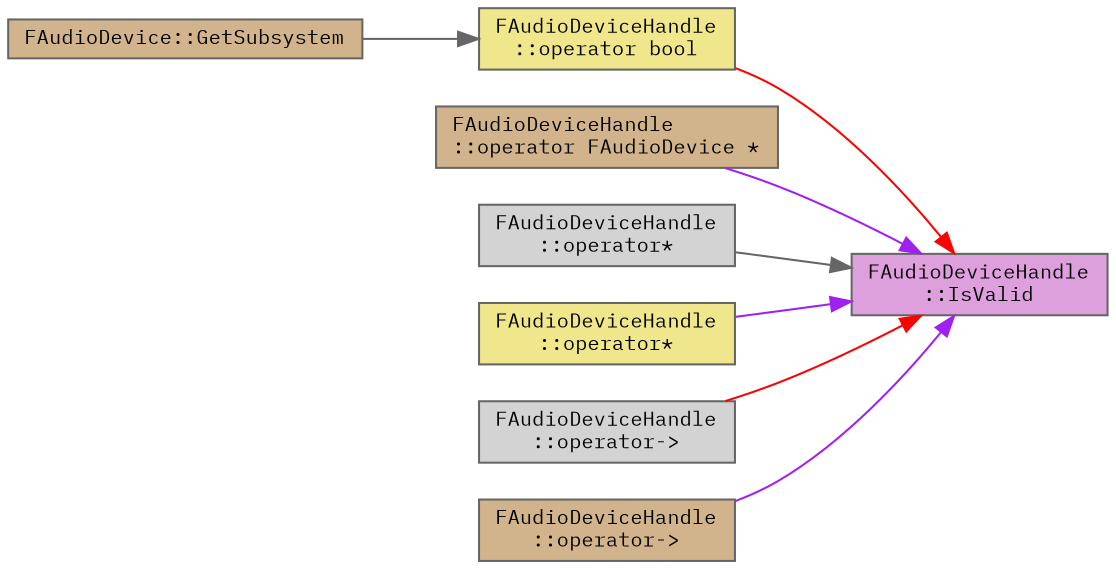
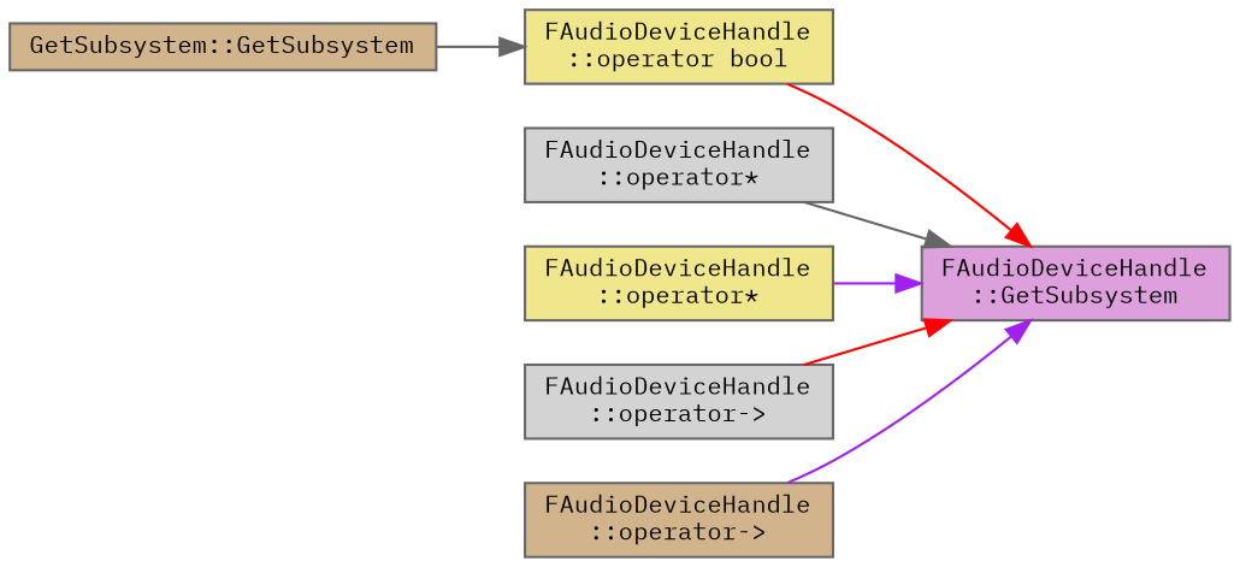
  digraph {
    fontname="IBM Plex Mono"
    rankdir=RL
    node [color=grey40 fillcolor=tan fontname="IBM Plex Mono" fontsize=10 shape=box style=filled]
    edge [color=purple dir=back fontname="IBM Plex Mono" fontsize=10 labelfontname=Helvetica labelfontsize=10 style=solid]
-   n1 [color=gray40 fillcolor=plum fontcolor=black height=0.2 label="FAudioDeviceHandle\l::IsValid" width=0.4]
+   n1 [color=gray40 fillcolor=plum fontcolor=black height=0.2 label="FAudioDeviceHandle\l::GetSubsystem" width=0.4]
    n2 [fillcolor=khaki height=0.2 label="FAudioDeviceHandle\l::operator bool" width=0.4]
-   n3 [height=0.2 label="FAudioDeviceHandle\l::operator FAudioDevice *" width=0.4]
    n4 [fillcolor=lightgrey height=0.2 label="FAudioDeviceHandle\l::operator*" width=0.4]
    n5 [fillcolor=khaki height=0.2 label="FAudioDeviceHandle\l::operator*" width=0.4]
    n6 [fillcolor=lightgrey height=0.2 label="FAudioDeviceHandle\l::operator-\>" width=0.4]
    n7 [height=0.2 label="FAudioDeviceHandle\l::operator-\>" width=0.4]
-   n8 [height=0.2 label="FAudioDevice::GetSubsystem" width=0.4]
+   n8 [height=0.2 label="GetSubsystem::GetSubsystem" width=0.4]
    n1 -> n2 [color=red]
-   n1 -> n3
    n1 -> n4 [color=gray40]
    n1 -> n5
    n1 -> n6 [color=red]
    n1 -> n7
    n2 -> n8 [color=gray40]
  }
